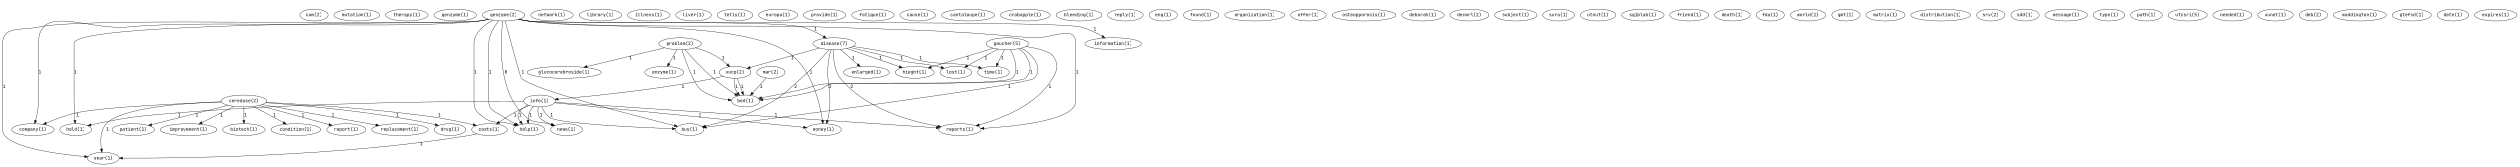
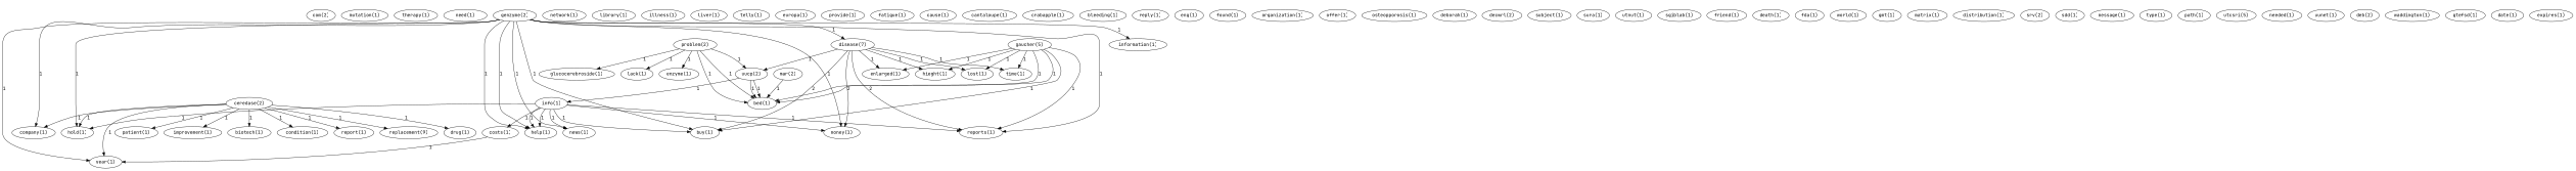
  digraph {
    fontname="JetBrains Mono"
    node [fontname="JetBrains Mono"]
    edge [fontname="JetBrains Mono"]
    n1 [label="com(2)"]
    n2 [label="mutation(1)"]
    n3 [label="therapy(1)"]
-   n4 [label="genzyme(1)"]
+   n4 [label="need(1)"]
    n5 [label="problem(2)"]
    n6 [label="enzyme(1)"]
    n7 [label="glucocerebroside(1)"]
    n8 [label="uucp(2)"]
    n9 [label="bed(1)"]
+   n10 [label="lack(1)"]
    n11 [label="info(1)"]
    n12 [label="network(1)"]
    n13 [label="ceredase(2)"]
    n14 [label="patient(1)"]
    n15 [label="biotech(1)"]
    n16 [label="condition(1)"]
    n17 [label="costs(1)"]
    n18 [label="report(1)"]
-   n19 [label="replacement(1)"]
+   n19 [label="replacement(9)"]
    n20 [label="drug(1)"]
    n21 [label="year(1)"]
    n22 [label="company(1)"]
    n23 [label="improvement(1)"]
    n24 [label="library(1)"]
    n25 [label="illness(1)"]
    n26 [label="liver(1)"]
    n27 [label="telly(1)"]
    n28 [label="hold(1)"]
    n29 [label="help(1)"]
    n30 [label="news(1)"]
    n31 [label="money(1)"]
    n32 [label="buy(1)"]
    n33 [label="reports(1)"]
    n34 [label="europa(1)"]
    n35 [label="provide(1)"]
    n36 [label="fatigue(1)"]
    n37 [label="genzyme(2)"]
    n38 [label="information(1)"]
    n39 [label="disease(7)"]
    n40 [label="time(1)"]
    n41 [label="hieght(1)"]
    n42 [label="lost(1)"]
    n43 [label="enlarged(1)"]
    n44 [label="cause(1)"]
    n45 [label="cantaloupe(1)"]
    n46 [label="crabapple(1)"]
    n47 [label="bleeding(1)"]
    n48 [label="reply(1)"]
    n49 [label="eng(1)"]
    n50 [label="found(1)"]
    n51 [label="organization(1)"]
    n52 [label="offer(1)"]
    n53 [label="osteopporosis(1)"]
    n54 [label="deborah(1)"]
    n55 [label="decwrl(2)"]
    n56 [label="subject(1)"]
    n57 [label="sura(1)"]
    n58 [label="utnut(1)"]
    n59 [label="sgiblab(1)"]
    n60 [label="friend(1)"]
    n61 [label="death(1)"]
    n62 [label="fda(1)"]
    n63 [label="world(1)"]
    n64 [label="gmt(1)"]
    n65 [label="matrix(1)"]
    n66 [label="distribution(1)"]
    n67 [label="srv(2)"]
    n68 [label="sdd(1)"]
    n69 [label="gaucher(5)"]
    n70 [label="message(1)"]
    n71 [label="type(1)"]
    n72 [label="path(1)"]
    n73 [label="mar(2)"]
    n74 [label="utcsri(5)"]
    n75 [label="needed(1)"]
    n76 [label="uunet(1)"]
    n77 [label="deb(2)"]
    n78 [label="waddington(1)"]
    n79 [label="gtefsd(1)"]
    n80 [label="date(1)"]
    n81 [label="expires(1)"]
    n5 -> n6 [label=1]
    n5 -> n7 [label=1]
    n5 -> n8 [label=1]
    n5 -> n9 [label=1]
    n5 -> n9 [label=1]
+   n5 -> n10 [label=1]
    n8 -> n9 [label=1]
    n8 -> n9 [label=1]
    n8 -> n11 [label=1]
    n11 -> n17 [label=1]
    n11 -> n28 [label=1]
    n11 -> n29 [label=1]
    n11 -> n29 [label=1]
    n11 -> n30 [label=1]
    n11 -> n31 [label=1]
    n11 -> n32 [label=1]
    n11 -> n33 [label=1]
    n13 -> n14 [label=1]
    n13 -> n15 [label=1]
    n13 -> n16 [label=1]
-   n13 -> n17 [label=1]
+   n13 -> n28 [label=1]
    n13 -> n18 [label=1]
    n13 -> n19 [label=1]
    n13 -> n20 [label=1]
    n13 -> n21 [label=1]
    n13 -> n22 [label=1]
    n13 -> n23 [label=1]
    n17 -> n21 [label=1]
    n37 -> n21 [label=1]
    n37 -> n22 [label=1]
    n37 -> n28 [label=1]
    n37 -> n29 [label=1]
    n37 -> n29 [label=1]
-   n37 -> n30 [label=8]
+   n37 -> n30 [label=1]
    n37 -> n31 [label=1]
    n37 -> n32 [label=1]
    n37 -> n33 [label=1]
    n37 -> n38 [label=1]
    n37 -> n39 [label=1]
    n39 -> n8 [label=1]
    n39 -> n31 [label=2]
    n39 -> n32 [label=2]
    n39 -> n33 [label=2]
    n39 -> n40 [label=1]
    n39 -> n41 [label=1]
    n39 -> n42 [label=1]
    n39 -> n43 [label=1]
    n69 -> n9 [label=1]
    n69 -> n9 [label=1]
    n69 -> n32 [label=1]
    n69 -> n33 [label=1]
    n69 -> n40 [label=1]
    n69 -> n41 [label=1]
    n69 -> n42 [label=1]
+   n69 -> n43 [label=1]
    n73 -> n9 [label=1]
  }
